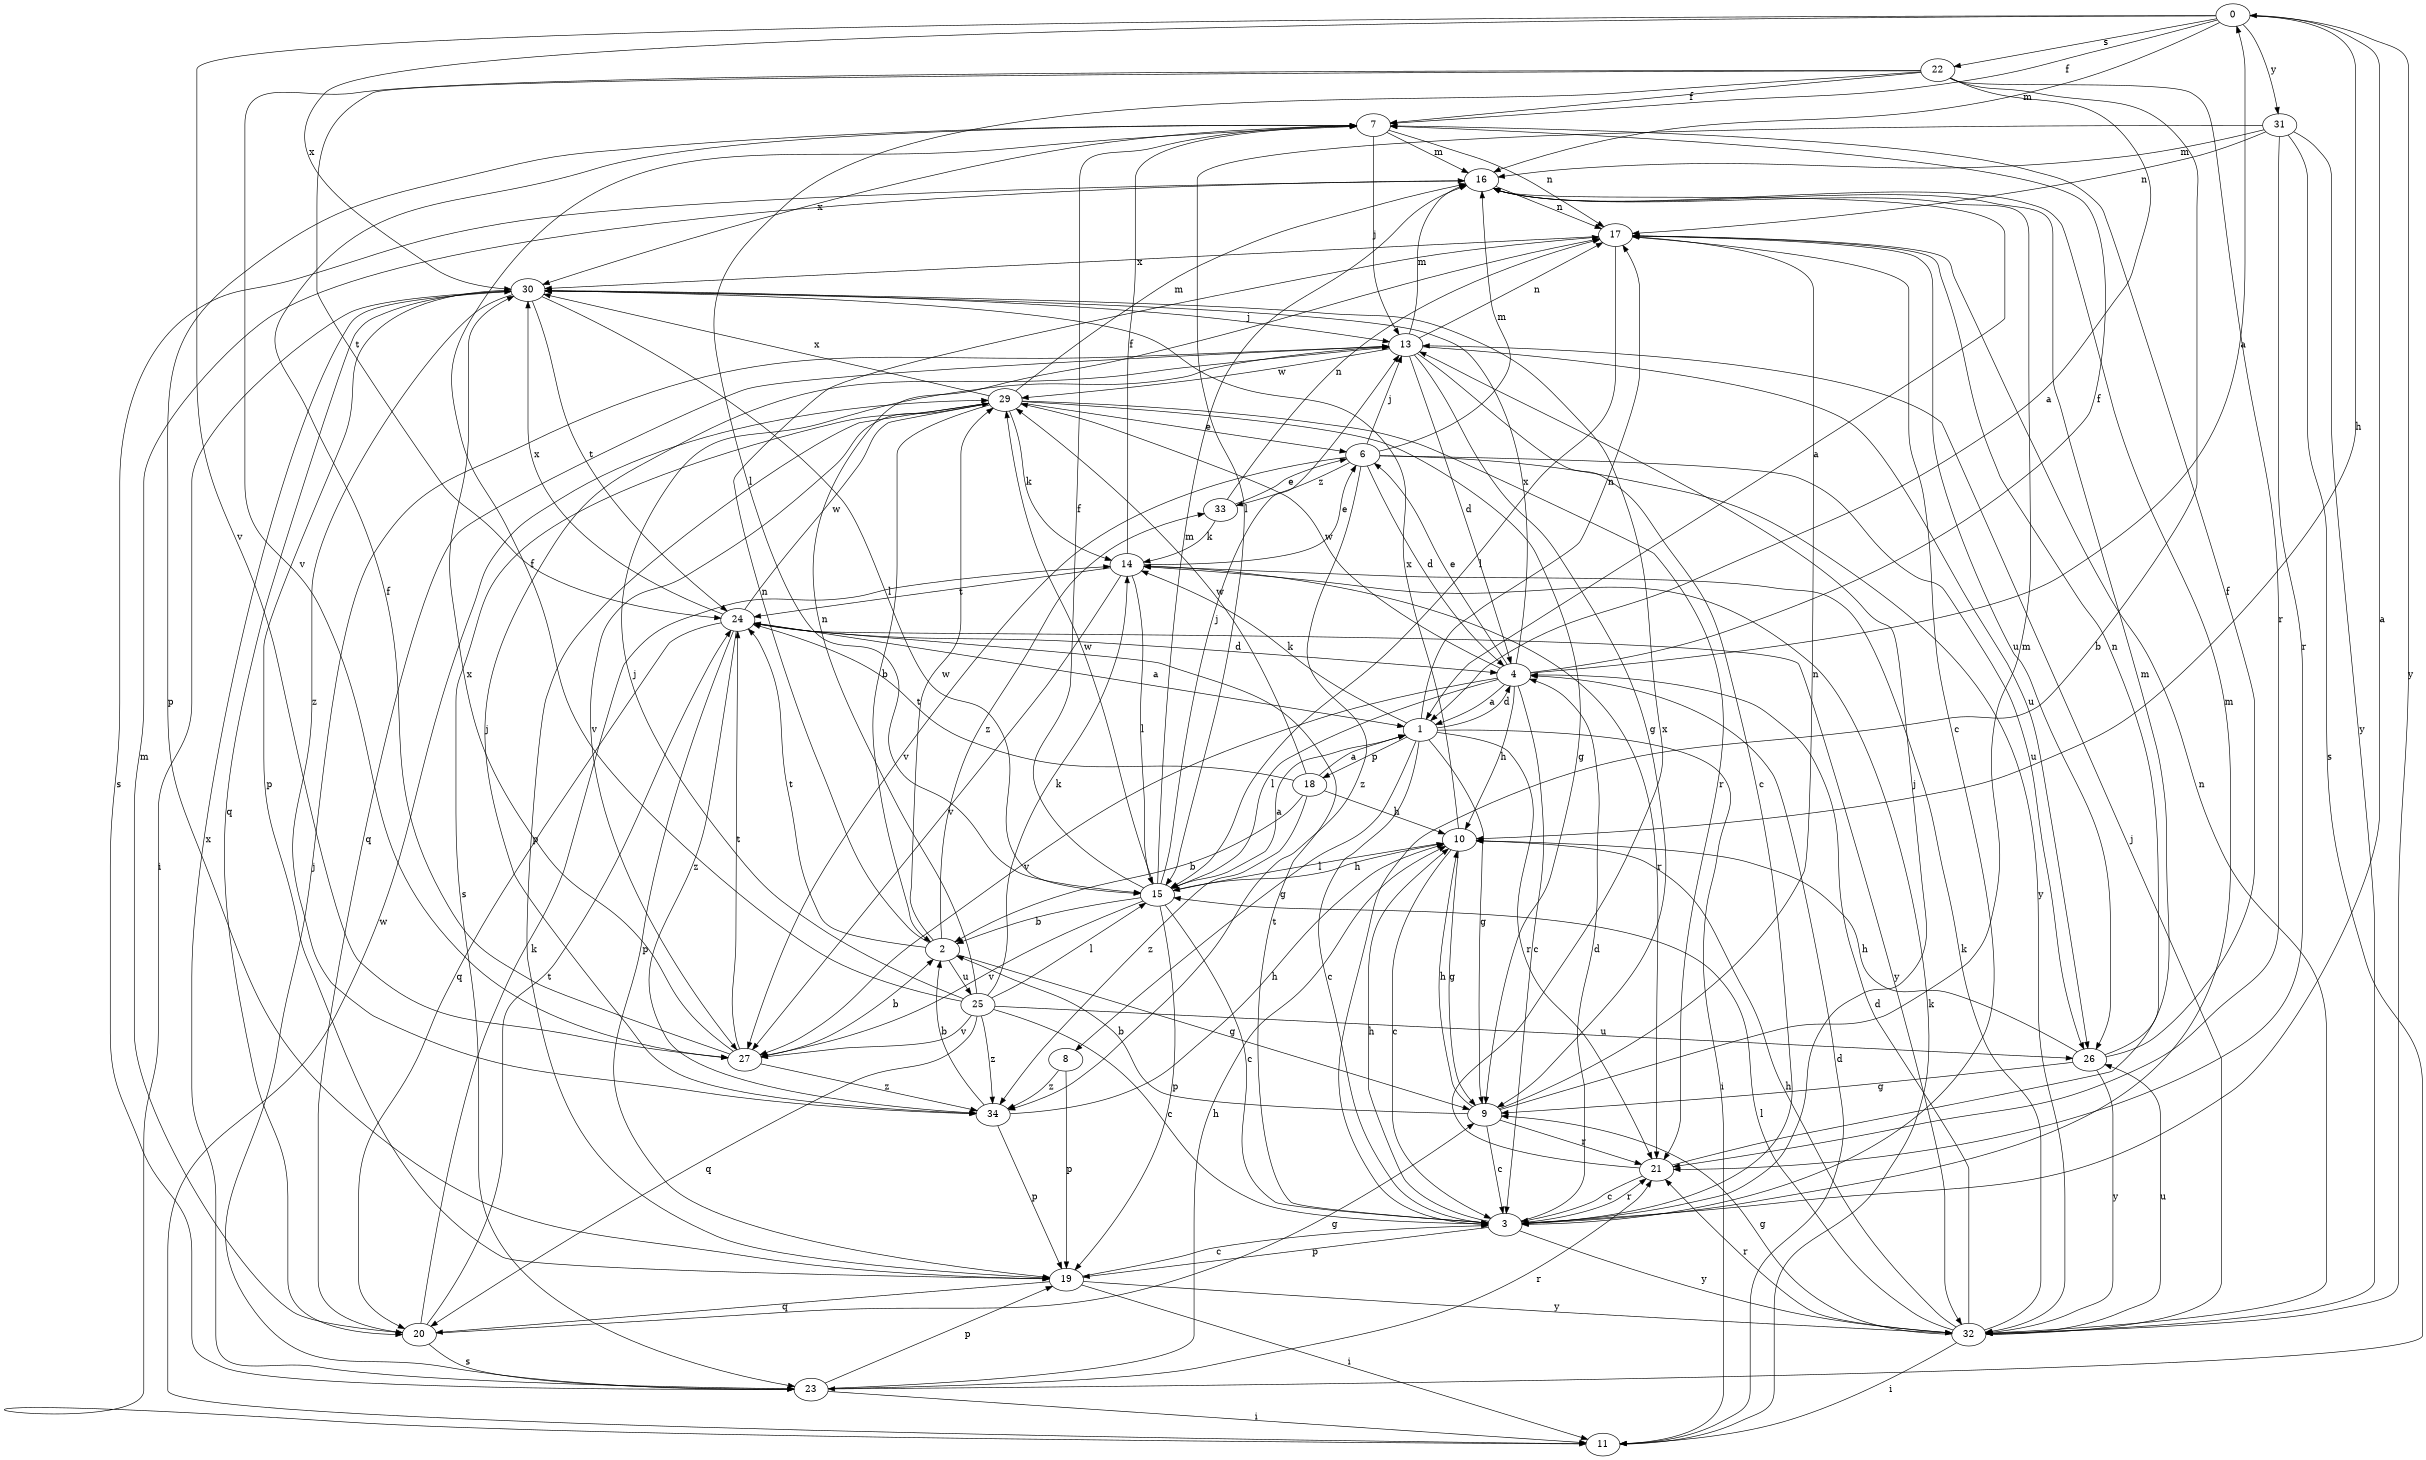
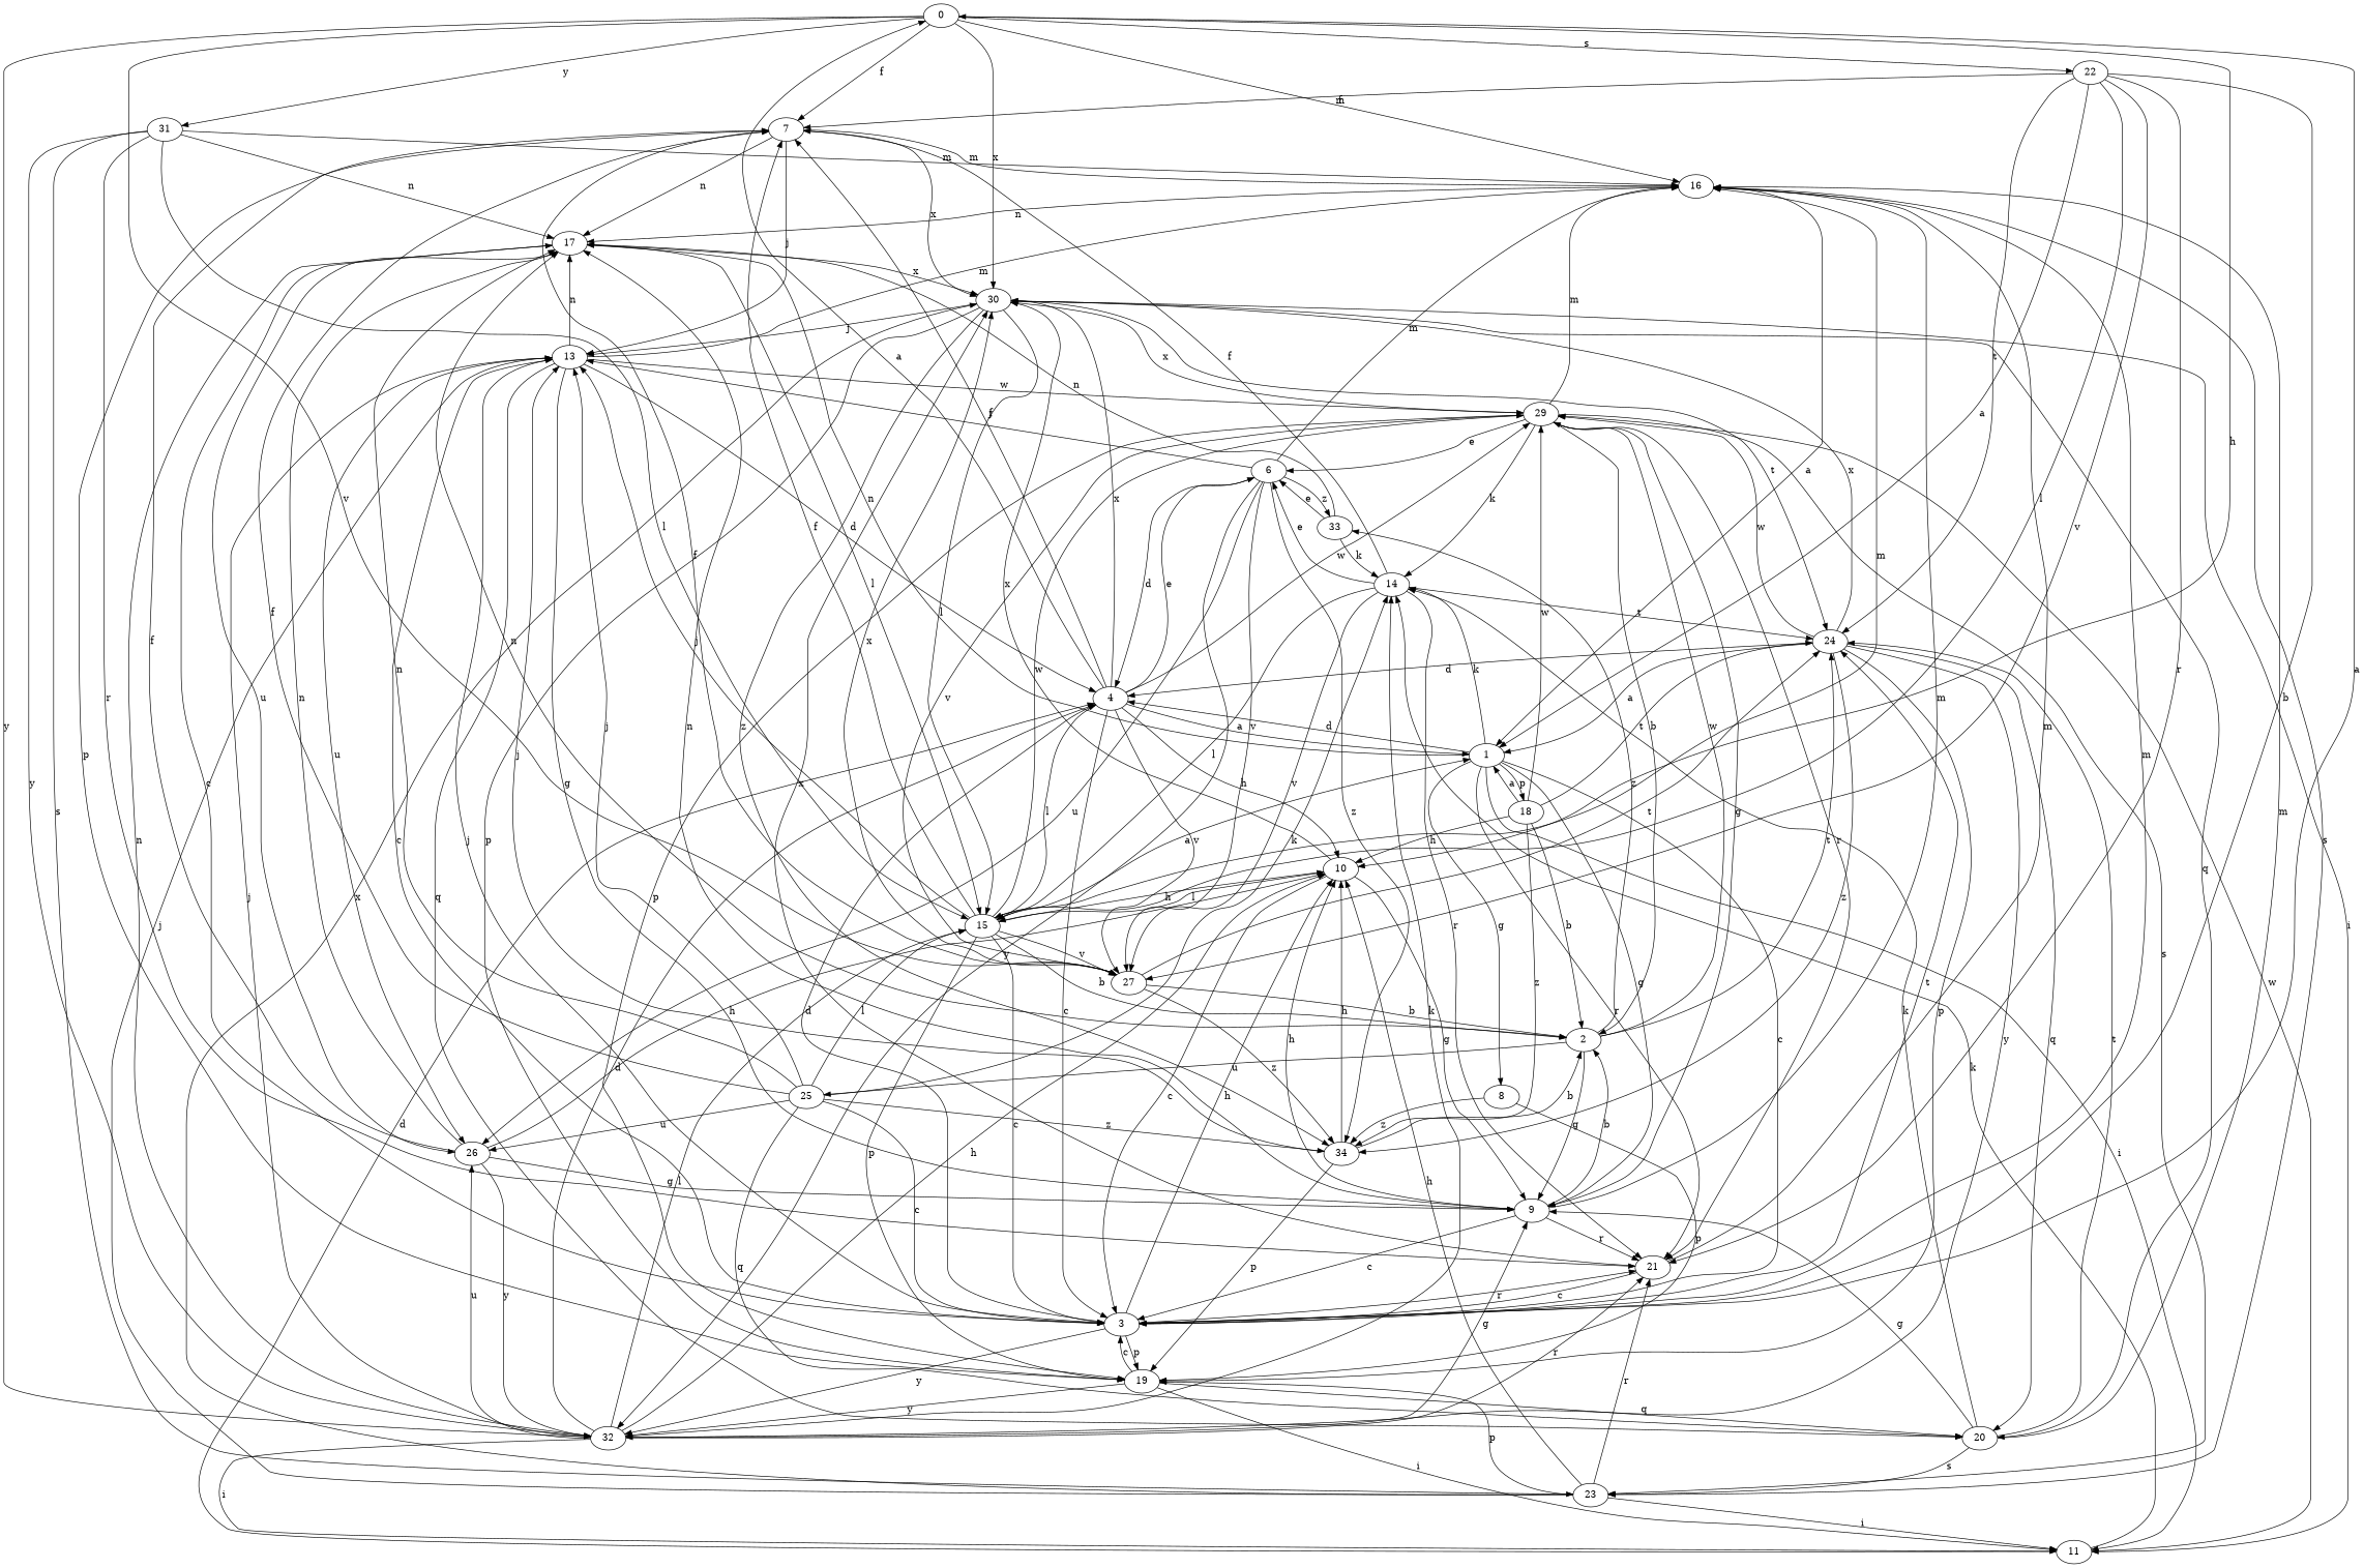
  strict digraph {
    0
    7
    10
    16
    22
    27
    30
    31
    32
    17
    13
    19
    3
    9
    15
    1
    23
    21
    24
    2
    34
    11
    20
    4
    14
    26
    8
    18
    29
    6
    25
    33
    0 -> 7 [label=f]
    0 -> 10 [label=h]
    0 -> 16 [label=m]
    0 -> 22 [label=s]
    0 -> 27 [label=v]
    0 -> 30 [label=x]
    0 -> 31 [label=y]
    0 -> 32 [label=y]
    7 -> 16 [label=m]
    7 -> 30 [label=x]
    7 -> 17 [label=n]
    7 -> 13 [label=j]
    7 -> 19 [label=p]
    10 -> 30 [label=x]
    10 -> 3 [label=c]
    10 -> 9 [label=g]
    10 -> 15 [label=l]
    16 -> 17 [label=n]
    16 -> 1 [label=a]
    16 -> 23 [label=s]
    22 -> 7 [label=f]
    22 -> 27 [label=v]
    22 -> 3 [label=b]
    22 -> 15 [label=l]
    22 -> 1 [label=a]
    22 -> 21 [label=r]
    22 -> 24 [label=t]
    27 -> 7 [label=f]
    27 -> 30 [label=x]
    27 -> 24 [label=t]
    27 -> 2 [label=b]
    27 -> 34 [label=z]
    30 -> 13 [label=j]
    30 -> 19 [label=p]
    30 -> 15 [label=l]
    30 -> 24 [label=t]
    30 -> 34 [label=z]
    30 -> 11 [label=i]
    30 -> 20 [label=q]
    31 -> 16 [label=m]
    31 -> 32 [label=y]
    31 -> 17 [label=n]
    31 -> 15 [label=l]
    31 -> 23 [label=s]
    31 -> 21 [label=r]
    32 -> 10 [label=h]
    32 -> 17 [label=n]
    32 -> 13 [label=j]
    32 -> 9 [label=g]
    32 -> 15 [label=l]
    32 -> 21 [label=r]
    32 -> 11 [label=i]
    32 -> 4 [label=d]
    32 -> 14 [label=k]
    32 -> 26 [label=u]
    17 -> 30 [label=x]
    17 -> 3 [label=c]
    17 -> 15 [label=l]
    17 -> 26 [label=u]
    13 -> 16 [label=m]
    13 -> 17 [label=n]
    13 -> 3 [label=c]
    13 -> 9 [label=g]
    13 -> 20 [label=q]
    13 -> 4 [label=d]
    13 -> 26 [label=u]
    13 -> 29 [label=w]
    19 -> 32 [label=y]
    19 -> 3 [label=c]
    19 -> 11 [label=i]
    19 -> 20 [label=q]
    3 -> 0 [label=a]
    3 -> 10 [label=h]
    3 -> 16 [label=m]
    3 -> 32 [label=y]
    3 -> 13 [label=j]
    3 -> 19 [label=p]
    3 -> 21 [label=r]
    3 -> 24 [label=t]
    3 -> 4 [label=d]
    9 -> 10 [label=h]
    9 -> 16 [label=m]
    9 -> 17 [label=n]
    9 -> 3 [label=c]
    9 -> 21 [label=r]
    9 -> 2 [label=b]
    15 -> 7 [label=f]
    15 -> 10 [label=h]
    15 -> 16 [label=m]
    15 -> 27 [label=v]
    15 -> 13 [label=j]
    15 -> 19 [label=p]
    15 -> 3 [label=c]
    15 -> 1 [label=a]
    15 -> 2 [label=b]
    15 -> 29 [label=w]
    1 -> 17 [label=n]
    1 -> 3 [label=c]
    1 -> 9 [label=g]
    1 -> 21 [label=r]
    1 -> 11 [label=i]
    1 -> 4 [label=d]
    1 -> 14 [label=k]
    1 -> 8 [label=g]
    1 -> 18 [label=p]
    23 -> 10 [label=h]
    23 -> 30 [label=x]
    23 -> 13 [label=j]
    23 -> 19 [label=p]
    23 -> 21 [label=r]
    23 -> 11 [label=i]
    21 -> 16 [label=m]
    21 -> 30 [label=x]
    21 -> 3 [label=c]
    24 -> 30 [label=x]
    24 -> 32 [label=y]
    24 -> 19 [label=p]
    24 -> 1 [label=a]
    24 -> 34 [label=z]
    24 -> 20 [label=q]
    24 -> 4 [label=d]
    24 -> 29 [label=w]
    2 -> 17 [label=n]
    2 -> 9 [label=g]
    2 -> 24 [label=t]
    2 -> 29 [label=w]
    2 -> 25 [label=u]
    2 -> 33 [label=z]
    34 -> 10 [label=h]
    34 -> 13 [label=j]
    34 -> 19 [label=p]
    34 -> 2 [label=b]
    11 -> 4 [label=d]
    11 -> 14 [label=k]
    11 -> 29 [label=w]
    20 -> 16 [label=m]
    20 -> 9 [label=g]
    20 -> 23 [label=s]
    20 -> 24 [label=t]
    20 -> 14 [label=k]
    4 -> 0 [label=a]
    4 -> 7 [label=f]
    4 -> 10 [label=h]
    4 -> 27 [label=v]
    4 -> 30 [label=x]
    4 -> 3 [label=c]
    4 -> 15 [label=l]
    4 -> 1 [label=a]
    4 -> 29 [label=w]
    4 -> 6 [label=e]
    14 -> 7 [label=f]
    14 -> 27 [label=v]
    14 -> 15 [label=l]
    14 -> 21 [label=r]
    14 -> 24 [label=t]
    14 -> 6 [label=e]
    26 -> 7 [label=f]
    26 -> 10 [label=h]
    26 -> 32 [label=y]
    26 -> 17 [label=n]
    26 -> 9 [label=g]
    8 -> 19 [label=p]
    8 -> 34 [label=z]
    18 -> 10 [label=h]
    18 -> 1 [label=a]
    18 -> 24 [label=t]
    18 -> 2 [label=b]
    18 -> 34 [label=z]
    18 -> 29 [label=w]
    29 -> 16 [label=m]
    29 -> 27 [label=v]
    29 -> 30 [label=x]
    29 -> 19 [label=p]
    29 -> 9 [label=g]
    29 -> 23 [label=s]
    29 -> 21 [label=r]
    29 -> 2 [label=b]
    29 -> 14 [label=k]
    29 -> 6 [label=e]
    6 -> 16 [label=m]
    6 -> 27 [label=v]
    6 -> 32 [label=y]
    6 -> 13 [label=j]
    6 -> 34 [label=z]
    6 -> 4 [label=d]
    6 -> 26 [label=u]
    6 -> 33 [label=z]
    25 -> 7 [label=f]
-   25 -> 27 [label=v]
    25 -> 17 [label=n]
    25 -> 13 [label=j]
    25 -> 3 [label=c]
    25 -> 15 [label=l]
    25 -> 34 [label=z]
    25 -> 20 [label=q]
    25 -> 14 [label=k]
    25 -> 26 [label=u]
    33 -> 17 [label=n]
    33 -> 14 [label=k]
    33 -> 6 [label=e]
  }
